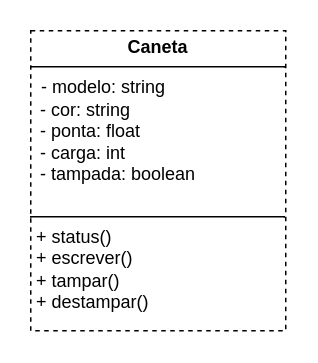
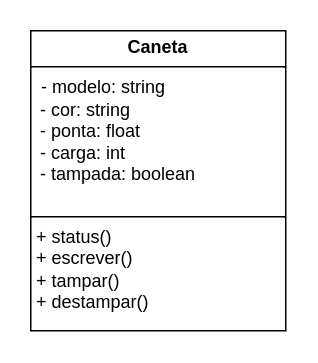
  <mxCell id="0" />
  <mxCell id="1" parent="0" />
- <mxCell id="2" value="&lt;p style=&quot;margin:0px;margin-top:4px;text-align:center;&quot;&gt;&lt;b&gt;Caneta&lt;/b&gt;&lt;/p&gt;&lt;hr size=&quot;1&quot; style=&quot;border-style:solid;&quot;&gt;&lt;p style=&quot;margin:0px;margin-left:4px;&quot;&gt;&amp;nbsp;- modelo: string&lt;/p&gt;&lt;div&gt;&lt;font&gt;&amp;nbsp; - cor: string&lt;/font&gt;&lt;/div&gt;&lt;div&gt;&amp;nbsp; - ponta: float&lt;/div&gt;&lt;div&gt;&amp;nbsp; - carga: int&lt;/div&gt;&lt;div&gt;&amp;nbsp; - tampada: boolean&lt;/div&gt;&lt;div&gt;&lt;br style=&quot;color: rgb(63, 63, 63); background-color: rgb(255, 255, 255);&quot;&gt;&lt;/div&gt;&lt;hr size=&quot;1&quot; style=&quot;border-style:solid;&quot;&gt;&lt;p style=&quot;margin:0px;margin-left:4px;&quot;&gt;+ status()&lt;/p&gt;&lt;p style=&quot;margin:0px;margin-left:4px;&quot;&gt;+ escrever()&lt;/p&gt;&lt;p style=&quot;margin:0px;margin-left:4px;&quot;&gt;+ tampar()&lt;/p&gt;&lt;p style=&quot;margin:0px;margin-left:4px;&quot;&gt;+ destampar()&lt;/p&gt;&lt;p style=&quot;margin:0px;margin-left:4px;&quot;&gt;&lt;br&gt;&lt;/p&gt;&lt;p style=&quot;margin:0px;margin-left:4px;&quot;&gt;&amp;nbsp;&lt;/p&gt;" style="verticalAlign=top;align=left;overflow=fill;html=1;whiteSpace=wrap;dashed=1;" vertex="1" parent="1"><mxGeometry x="20" y="20" width="170" height="200" as="geometry" /></mxCell>
+ <mxCell id="2" value="&lt;p style=&quot;margin:0px;margin-top:4px;text-align:center;&quot;&gt;&lt;b&gt;Caneta&lt;/b&gt;&lt;/p&gt;&lt;hr size=&quot;1&quot; style=&quot;border-style:solid;&quot;&gt;&lt;p style=&quot;margin:0px;margin-left:4px;&quot;&gt;&amp;nbsp;- modelo: string&lt;/p&gt;&lt;div&gt;&lt;font&gt;&amp;nbsp; - cor: string&lt;/font&gt;&lt;/div&gt;&lt;div&gt;&amp;nbsp; - ponta: float&lt;/div&gt;&lt;div&gt;&amp;nbsp; - carga: int&lt;/div&gt;&lt;div&gt;&amp;nbsp; - tampada: boolean&lt;/div&gt;&lt;div&gt;&lt;br style=&quot;color: rgb(63, 63, 63); background-color: rgb(255, 255, 255);&quot;&gt;&lt;/div&gt;&lt;hr size=&quot;1&quot; style=&quot;border-style:solid;&quot;&gt;&lt;p style=&quot;margin:0px;margin-left:4px;&quot;&gt;+ status()&lt;/p&gt;&lt;p style=&quot;margin:0px;margin-left:4px;&quot;&gt;+ escrever()&lt;/p&gt;&lt;p style=&quot;margin:0px;margin-left:4px;&quot;&gt;+ tampar()&lt;/p&gt;&lt;p style=&quot;margin:0px;margin-left:4px;&quot;&gt;+ destampar()&lt;/p&gt;&lt;p style=&quot;margin:0px;margin-left:4px;&quot;&gt;&lt;br&gt;&lt;/p&gt;&lt;p style=&quot;margin:0px;margin-left:4px;&quot;&gt;&amp;nbsp;&lt;/p&gt;" style="verticalAlign=top;align=left;overflow=fill;html=1;whiteSpace=wrap;" vertex="1" parent="1"><mxGeometry x="20" y="20" width="170" height="200" as="geometry" /></mxCell>
